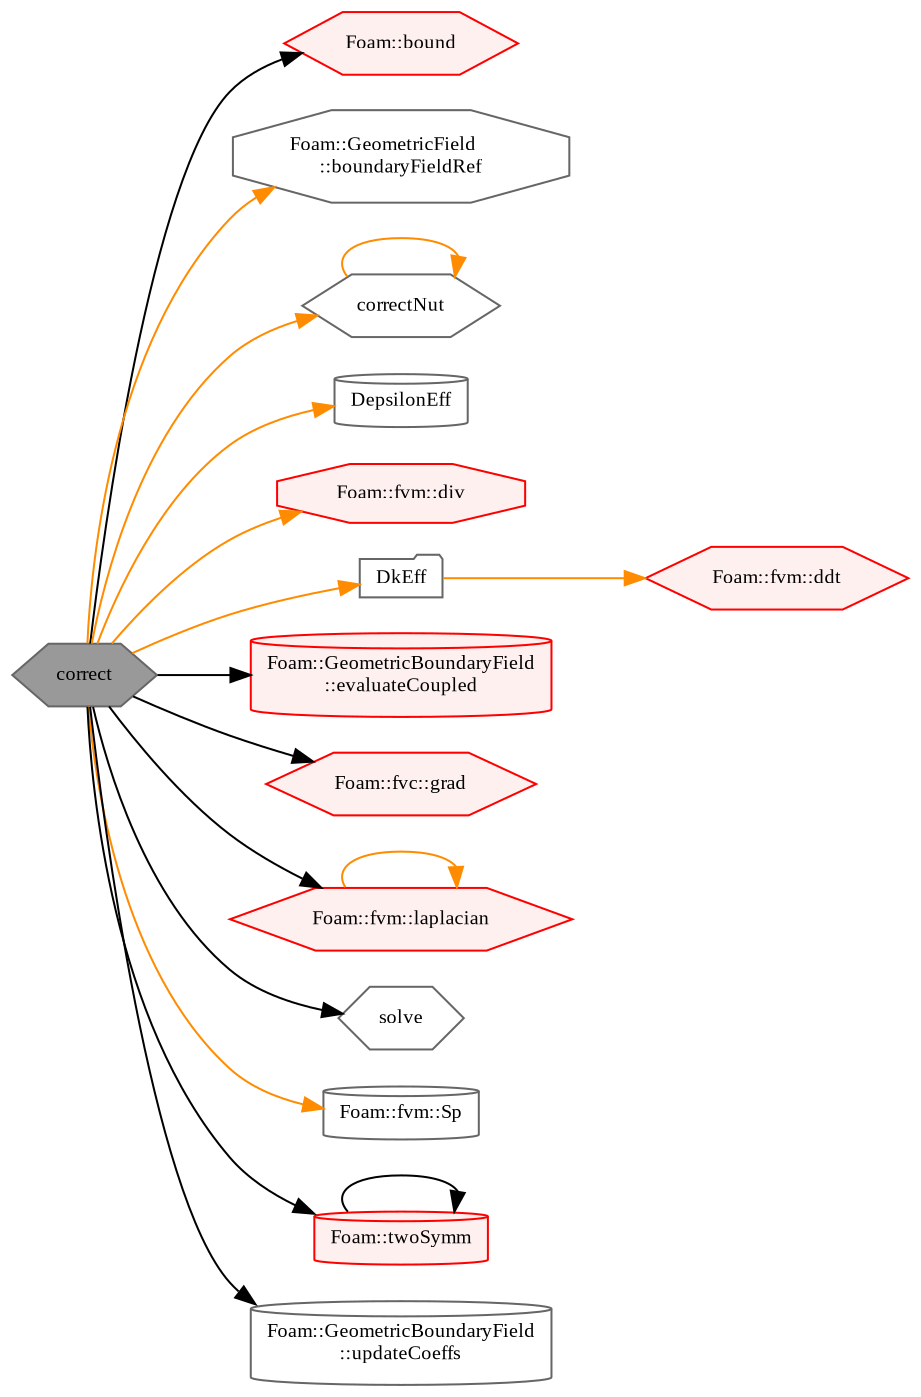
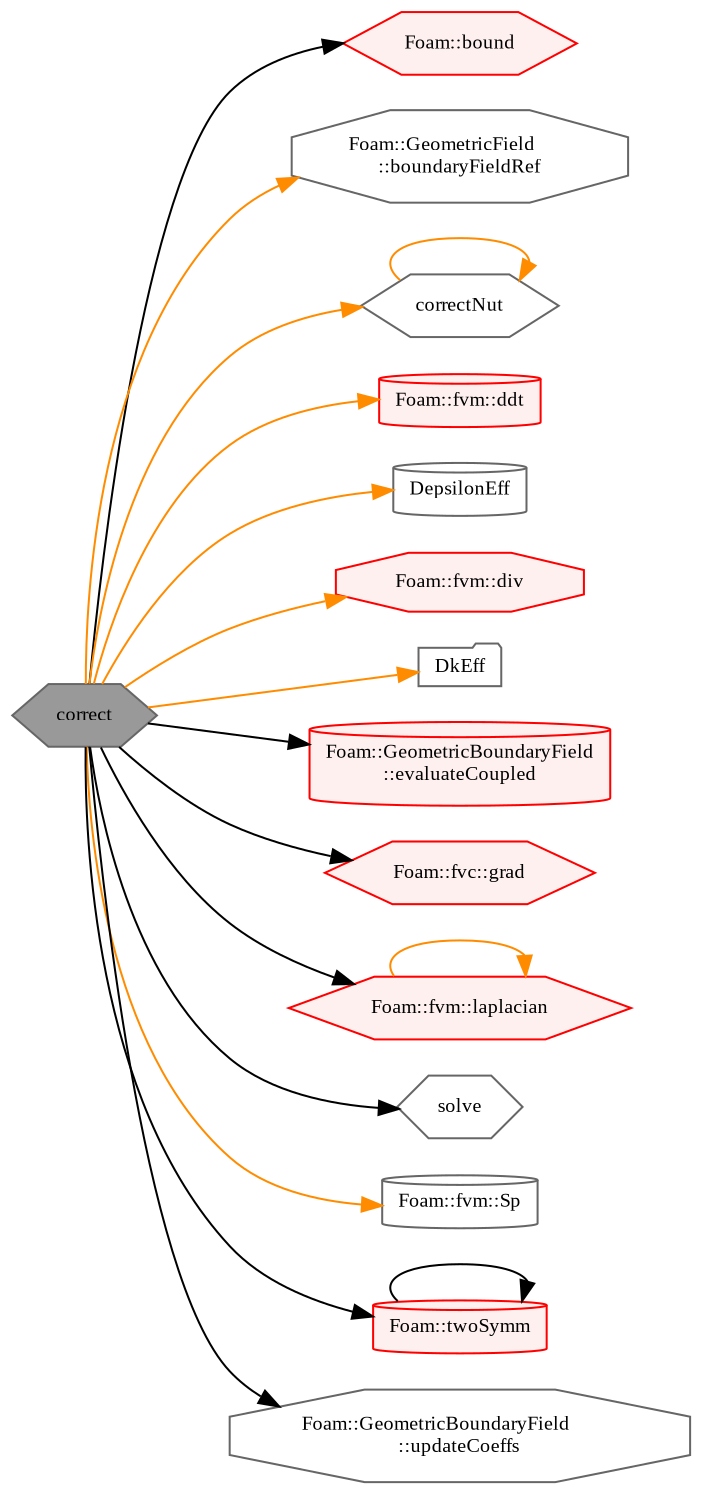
  digraph {
    fontname="Liberation Serif"
    rankdir=LR
    node [color=red fillcolor="#FFF0F0" fontname="Liberation Serif" fontsize=10 shape=hexagon style=filled]
    edge [color=darkorange fontname="Liberation Serif" fontsize=10 labelfontname=Helvetica labelfontsize=10 style=solid]
    n1 [color=gray40 fillcolor=grey60 fontcolor=black height=0.2 label=correct width=0.4]
    n2 [height=0.2 label="Foam::bound" width=0.4]
    n3 [color=grey40 fillcolor=white height=0.2 label="Foam::GeometricField\l::boundaryFieldRef" shape=octagon width=0.4]
    n4 [color=grey40 fillcolor=white height=0.2 label=correctNut width=0.4]
-   n5 [height=0.2 label="Foam::fvm::ddt" width=0.4]
+   n5 [height=0.2 label="Foam::fvm::ddt" shape=cylinder width=0.4]
    n6 [color=grey40 fillcolor=white height=0.2 label=DepsilonEff shape=cylinder width=0.4]
    n7 [height=0.2 label="Foam::fvm::div" shape=octagon width=0.4]
    n8 [color=grey40 fillcolor=white height=0.2 label=DkEff shape=folder width=0.4]
    n9 [height=0.2 label="Foam::GeometricBoundaryField\l::evaluateCoupled" shape=cylinder width=0.4]
    n10 [height=0.2 label="Foam::fvc::grad" width=0.4]
    n11 [height=0.2 label="Foam::fvm::laplacian" width=0.4]
    n12 [color=grey40 fillcolor=white height=0.2 label=solve width=0.4]
    n13 [color=grey40 fillcolor=white height=0.2 label="Foam::fvm::Sp" shape=cylinder width=0.4]
    n14 [height=0.2 label="Foam::twoSymm" shape=cylinder width=0.4]
-   n15 [color=grey40 fillcolor=white height=0.2 label="Foam::GeometricBoundaryField\l::updateCoeffs" shape=cylinder width=0.4]
+   n15 [color=grey40 fillcolor=white height=0.2 label="Foam::GeometricBoundaryField\l::updateCoeffs" shape=octagon width=0.4]
    n1 -> n2 [color=black]
    n1 -> n3
    n1 -> n4
-   n8 -> n5
+   n1 -> n5
    n1 -> n6
    n1 -> n7
    n1 -> n8
    n1 -> n9 [color=black]
    n1 -> n10 [color=black]
    n1 -> n11 [color=black]
    n1 -> n12 [color=black]
    n1 -> n13
    n1 -> n14 [color=black]
    n1 -> n15 [color=black]
    n4 -> n4
    n11 -> n11
    n14 -> n14 [color=black]
  }
